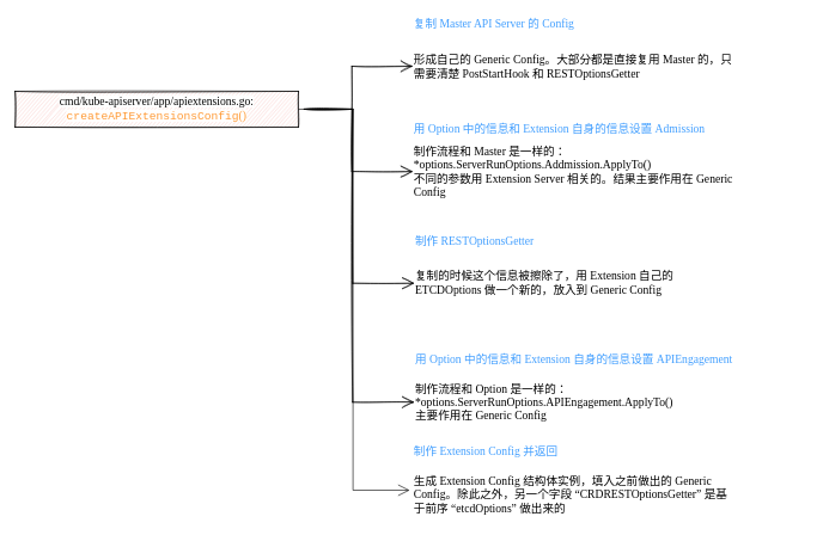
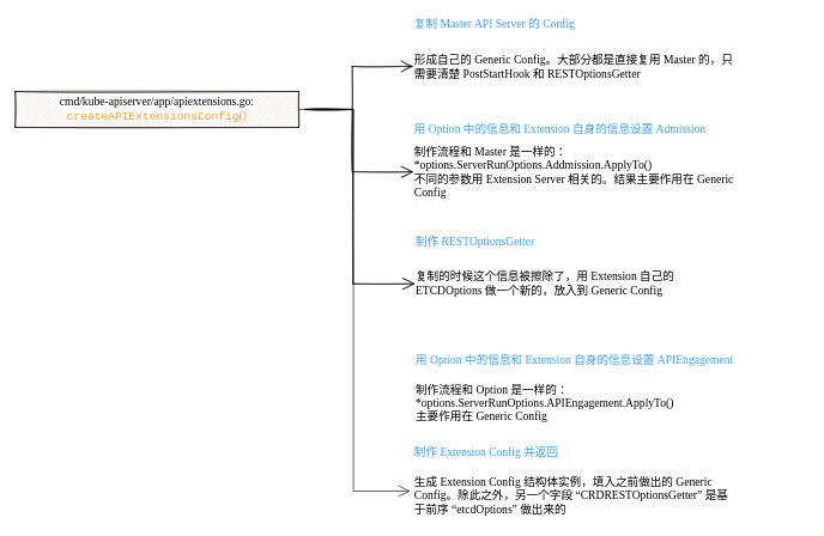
  <mxCell id="0" />
  <mxCell id="1" parent="0" />
  <mxCell id="2" style="edgeStyle=orthogonalEdgeStyle;rounded=0;sketch=1;hachureGap=4;orthogonalLoop=1;jettySize=auto;html=1;fontFamily=Lucida Console;fontSize=16;fontColor=#000000;endArrow=open;startSize=14;endSize=14;sourcePerimeterSpacing=8;targetPerimeterSpacing=8;entryX=0;entryY=0.5;entryDx=0;entryDy=0;" edge="1" parent="1" source="6" target="22"><mxGeometry relative="1" as="geometry"><mxPoint x="576" y="89" as="targetPoint" /></mxGeometry></mxCell>
  <mxCell id="3" style="edgeStyle=orthogonalEdgeStyle;rounded=0;sketch=1;hachureGap=4;orthogonalLoop=1;jettySize=auto;html=1;entryX=0;entryY=0.5;entryDx=0;entryDy=0;fontFamily=Lucida Console;fontSize=16;fontColor=#000000;endArrow=open;startSize=14;endSize=14;sourcePerimeterSpacing=8;targetPerimeterSpacing=8;" edge="1" parent="1" source="6" target="9"><mxGeometry relative="1" as="geometry" /></mxCell>
  <mxCell id="4" style="edgeStyle=orthogonalEdgeStyle;rounded=0;sketch=1;hachureGap=4;orthogonalLoop=1;jettySize=auto;html=1;entryX=0;entryY=0.5;entryDx=0;entryDy=0;fontFamily=Lucida Console;fontSize=16;fontColor=#000000;endArrow=open;startSize=14;endSize=14;sourcePerimeterSpacing=8;targetPerimeterSpacing=8;" edge="1" parent="1" source="6" target="12"><mxGeometry relative="1" as="geometry" /></mxCell>
- <mxCell id="5" style="edgeStyle=orthogonalEdgeStyle;rounded=0;sketch=1;hachureGap=4;orthogonalLoop=1;jettySize=auto;html=1;entryX=0;entryY=0.5;entryDx=0;entryDy=0;fontFamily=Lucida Console;fontSize=16;fontColor=#000000;endArrow=open;startSize=14;endSize=14;sourcePerimeterSpacing=8;targetPerimeterSpacing=8;" edge="1" parent="1" source="6" target="15"><mxGeometry relative="1" as="geometry" /></mxCell>
  <mxCell id="6" value="&lt;span style=&quot;background-color: rgb(255 , 255 , 255)&quot;&gt;cmd/kube-apiserver/app/apiextensions.go:&lt;br style=&quot;font-size: 16px&quot;&gt;&lt;font color=&quot;#ff9933&quot;&gt;&lt;span style=&quot;font-family: &amp;#34;jetbrains mono&amp;#34; , &amp;#34;consolas&amp;#34; , &amp;#34;courier new&amp;#34; , monospace&quot;&gt;createAPIExtensionsConfig&lt;/span&gt;()&lt;/font&gt;&lt;/span&gt;" style="rounded=0;whiteSpace=wrap;html=1;sketch=1;hachureGap=4;fontFamily=Lucida Console;fontSize=16;fillColor=#f8cecc;" vertex="1" parent="1"><mxGeometry x="20" y="127" width="395" height="50" as="geometry" /></mxCell>
  <mxCell id="7" value="" style="group" vertex="1" connectable="0" parent="1"><mxGeometry x="574" y="167" width="505" height="107" as="geometry" /></mxCell>
  <mxCell id="8" value="用 Option 中的信息和 Extension 自身的信息设置 Admission" style="text;strokeColor=none;fillColor=none;html=1;align=left;verticalAlign=middle;whiteSpace=wrap;rounded=0;sketch=1;hachureGap=4;fontFamily=Lucida Console;fontSize=16;fontColor=#409EFF;" vertex="1" parent="7"><mxGeometry width="505" height="24" as="geometry" /></mxCell>
  <mxCell id="9" value="制作流程和 Master 是一样的：&lt;br&gt;*options.ServerRunOptions.Addmission.ApplyTo()&lt;br&gt;不同的参数用 Extension Server 相关的。结果主要作用在 Generic Config" style="text;strokeColor=none;fillColor=none;html=1;align=left;verticalAlign=middle;whiteSpace=wrap;rounded=0;sketch=1;hachureGap=4;fontFamily=Lucida Console;fontSize=16;fontColor=#000000;" vertex="1" parent="7"><mxGeometry y="37" width="451" height="70" as="geometry" /></mxCell>
  <mxCell id="10" value="" style="group" vertex="1" connectable="0" parent="1"><mxGeometry x="576" y="323" width="451" height="107" as="geometry" /></mxCell>
  <mxCell id="11" value="制作 RESTOptionsGetter" style="text;strokeColor=none;fillColor=none;html=1;align=left;verticalAlign=middle;whiteSpace=wrap;rounded=0;sketch=1;hachureGap=4;fontFamily=Lucida Console;fontSize=16;fontColor=#409EFF;" vertex="1" parent="10"><mxGeometry width="299" height="24" as="geometry" /></mxCell>
  <mxCell id="12" value="复制的时候这个信息被擦除了，用 Extension 自己的 ETCDOptions 做一个新的，放入到 Generic Config" style="text;strokeColor=none;fillColor=none;html=1;align=left;verticalAlign=middle;whiteSpace=wrap;rounded=0;sketch=1;hachureGap=4;fontFamily=Lucida Console;fontSize=16;fontColor=#000000;" vertex="1" parent="10"><mxGeometry y="37" width="451" height="70" as="geometry" /></mxCell>
  <mxCell id="13" value="" style="group" vertex="1" connectable="0" parent="1"><mxGeometry x="576" y="489" width="548" height="107" as="geometry" /></mxCell>
  <mxCell id="14" value="用 Option 中的信息和 Extension 自身的信息设置 APIEngagement&amp;nbsp;" style="text;strokeColor=none;fillColor=none;html=1;align=left;verticalAlign=middle;whiteSpace=wrap;rounded=0;sketch=1;hachureGap=4;fontFamily=Lucida Console;fontSize=16;fontColor=#409EFF;" vertex="1" parent="13"><mxGeometry width="548" height="24" as="geometry" /></mxCell>
  <mxCell id="15" value="制作流程和 Option 是一样的：&lt;br&gt;*options.ServerRunOptions.APIEngagement.ApplyTo()&lt;br&gt;主要作用在 Generic Config" style="text;strokeColor=none;fillColor=none;html=1;align=left;verticalAlign=middle;whiteSpace=wrap;rounded=0;sketch=1;hachureGap=4;fontFamily=Lucida Console;fontSize=16;fontColor=#000000;" vertex="1" parent="13"><mxGeometry y="37" width="451" height="70" as="geometry" /></mxCell>
  <mxCell id="16" value="" style="group" vertex="1" connectable="0" parent="1"><mxGeometry x="574" y="618" width="451" height="107" as="geometry" /></mxCell>
  <mxCell id="17" value="制作 Extension Config 并返回" style="text;strokeColor=none;fillColor=none;html=1;align=left;verticalAlign=middle;whiteSpace=wrap;rounded=0;sketch=1;hachureGap=4;fontFamily=Lucida Console;fontSize=16;fontColor=#409EFF;" vertex="1" parent="16"><mxGeometry width="356" height="24" as="geometry" /></mxCell>
  <mxCell id="18" value="生成 Extension Config 结构体实例，填入之前做出的 Generic Config。除此之外，另一个字段 “CRDRESTOptionsGetter” 是基于前序 “etcdOptions” 做出来的" style="text;strokeColor=none;fillColor=none;html=1;align=left;verticalAlign=middle;whiteSpace=wrap;rounded=0;sketch=1;hachureGap=4;fontFamily=Lucida Console;fontSize=16;fontColor=#000000;" vertex="1" parent="16"><mxGeometry y="37" width="451" height="70" as="geometry" /></mxCell>
  <mxCell id="19" value="" style="edgeStyle=orthogonalEdgeStyle;orthogonalLoop=1;jettySize=auto;html=1;rounded=0;sketch=0;hachureGap=4;fontFamily=Architects Daughter;fontSource=https%3A%2F%2Ffonts.googleapis.com%2Fcss%3Ffamily%3DArchitects%2BDaughter;fontSize=16;fontColor=#000000;endArrow=open;startSize=14;endSize=14;sourcePerimeterSpacing=8;targetPerimeterSpacing=8;exitX=1;exitY=0.5;exitDx=0;exitDy=0;" edge="1" parent="1" source="6"><mxGeometry width="120" relative="1" as="geometry"><mxPoint x="291" y="453" as="sourcePoint" /><mxPoint x="570" y="684" as="targetPoint" /><Array as="points"><mxPoint x="491" y="152" /><mxPoint x="491" y="684" /></Array></mxGeometry></mxCell>
  <mxCell id="20" value="" style="group" vertex="1" connectable="0" parent="1"><mxGeometry x="574" y="20" width="451" height="107" as="geometry" /></mxCell>
  <mxCell id="21" value="复制 Master API Server 的 Config" style="text;strokeColor=none;fillColor=none;html=1;align=left;verticalAlign=middle;whiteSpace=wrap;rounded=0;sketch=1;hachureGap=4;fontFamily=Lucida Console;fontSize=16;fontColor=#409EFF;" vertex="1" parent="20"><mxGeometry width="340" height="24" as="geometry" /></mxCell>
  <mxCell id="22" value="形成自己的 Generic Config。大部分都是直接复用 Master 的，只需要清楚 PostStartHook 和 RESTOptionsGetter" style="text;strokeColor=none;fillColor=none;html=1;align=left;verticalAlign=middle;whiteSpace=wrap;rounded=0;sketch=1;hachureGap=4;fontFamily=Lucida Console;fontSize=16;fontColor=#000000;" vertex="1" parent="20"><mxGeometry y="37" width="451" height="70" as="geometry" /></mxCell>
